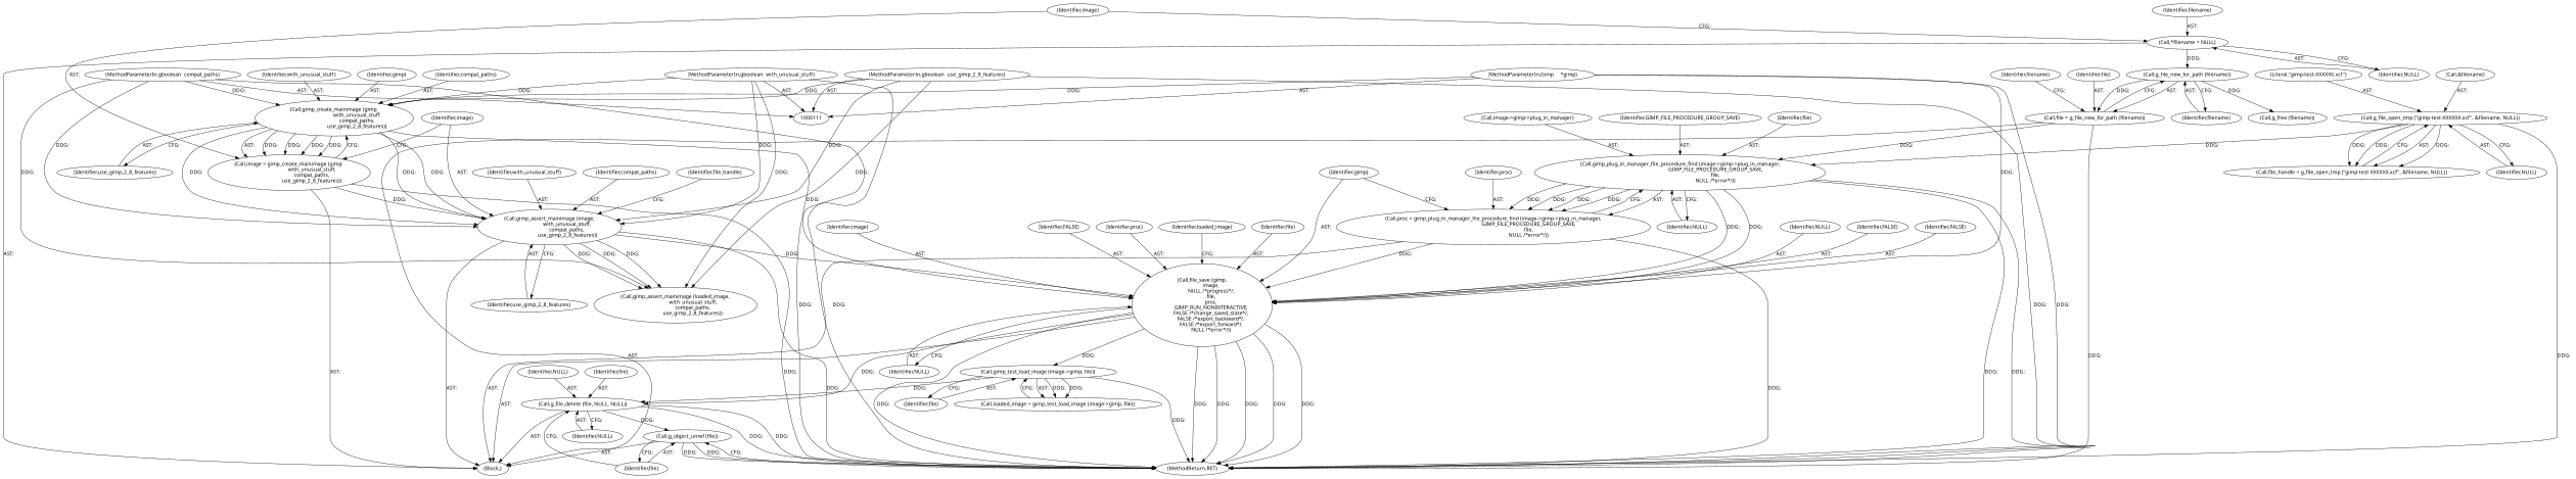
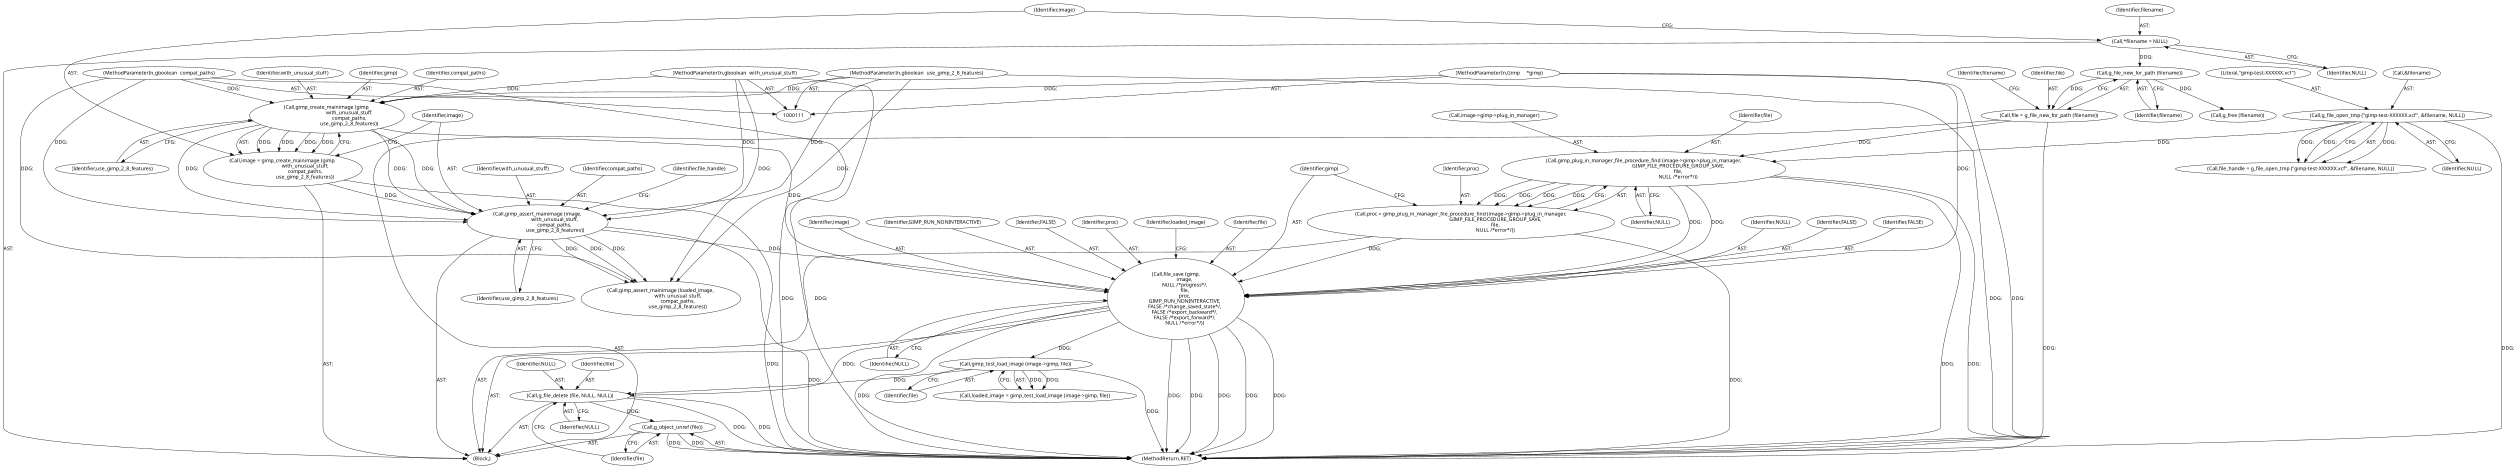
  digraph {
    fontname="Noto Sans"
    node [fontname="Noto Sans"]
    edge [fontname="Noto Sans"]
    n1 [label="(Call,g_file_delete (file, NULL, NULL))"]
    n2 [label="(Call,g_object_unref (file))"]
    n3 [label="(Identifier,NULL)"]
    n4 [label="(Block,)"]
    n5 [label="(MethodReturn,RET)"]
    n6 [label="(Identifier,file)"]
    n7 [label="(Call,gimp_test_load_image (image->gimp, file))"]
    n8 [label="(Call,loaded_image = gimp_test_load_image (image->gimp, file))"]
    n9 [label="(Identifier,file)"]
    n10 [label="(Call,file_save (gimp,\n             image,\n             NULL /*progress*/,\n             file,\n             proc,\n             GIMP_RUN_NONINTERACTIVE,\n             FALSE /*change_saved_state*/,\n             FALSE /*export_backward*/,\n             FALSE /*export_forward*/,\n             NULL /*error*/))"]
    n11 [label="(Identifier,NULL)"]
    n12 [label="(Call,gimp_create_mainimage (gimp,\n                                 with_unusual_stuff,\n                                 compat_paths,\n                                 use_gimp_2_8_features))"]
    n13 [label="(Call,gimp_assert_mainimage (image,\n                         with_unusual_stuff,\n                         compat_paths,\n                          use_gimp_2_8_features))"]
    n14 [label="(Call,image = gimp_create_mainimage (gimp,\n                                 with_unusual_stuff,\n                                 compat_paths,\n                                 use_gimp_2_8_features))"]
    n15 [label="(Identifier,use_gimp_2_8_features)"]
    n16 [label="(Call,gimp_assert_mainimage (loaded_image,\n                         with_unusual_stuff,\n                         compat_paths,\n                         use_gimp_2_8_features))"]
    n17 [label="(Identifier,use_gimp_2_8_features)"]
    n18 [label="(MethodParameterIn,Gimp     *gimp)"]
    1000111
    n20 [label="(MethodParameterIn,gboolean  with_unusual_stuff)"]
    n21 [label="(MethodParameterIn,gboolean  compat_paths)"]
    n22 [label="(MethodParameterIn,gboolean  use_gimp_2_8_features)"]
    n23 [label="(Call,gimp_plug_in_manager_file_procedure_find (image->gimp->plug_in_manager,\n                                                   GIMP_FILE_PROCEDURE_GROUP_SAVE,\n                                                   file,\n                                                   NULL /*error*/))"]
    n24 [label="(Call,proc = gimp_plug_in_manager_file_procedure_find (image->gimp->plug_in_manager,\n                                                   GIMP_FILE_PROCEDURE_GROUP_SAVE,\n                                                   file,\n                                                   NULL /*error*/))"]
    n25 [label="(Identifier,NULL)"]
    n26 [label="(Call,file = g_file_new_for_path (filename))"]
    n27 [label="(Call,g_file_new_for_path (filename))"]
    n28 [label="(Call,g_free (filename))"]
    n29 [label="(Identifier,filename)"]
    n30 [label="(Call,*filename = NULL)"]
    n31 [label="(Identifier,NULL)"]
    n32 [label="(Call,g_file_open_tmp (\"gimp-test-XXXXXX.xcf\", &filename, NULL))"]
    n33 [label="(Call,file_handle = g_file_open_tmp (\"gimp-test-XXXXXX.xcf\", &filename, NULL))"]
    n34 [label="(Identifier,NULL)"]
    n35 [label="(Identifier,file)"]
    n36 [label="(Identifier,filename)"]
    n37 [label="(Identifier,file)"]
    n38 [label="(Identifier,filename)"]
    n39 [label="(Identifier,NULL)"]
    n40 [label="(Identifier,FALSE)"]
    n41 [label="(Identifier,FALSE)"]
    n42 [label="(Identifier,with_unusual_stuff)"]
    n43 [label="(Identifier,image)"]
    n44 [label="(Identifier,NULL)"]
+   n45 [label="(Identifier,GIMP_RUN_NONINTERACTIVE)"]
    n46 [label="(Identifier,FALSE)"]
    n47 [label="(Identifier,gimp)"]
    n48 [label="(Identifier,compat_paths)"]
    n49 [label="(Identifier,with_unusual_stuff)"]
    n50 [label="(Call,image->gimp->plug_in_manager)"]
    n51 [label="(Identifier,proc)"]
    n52 [label="(Identifier,compat_paths)"]
    n53 [label="(Identifier,loaded_image)"]
    n54 [label="(Call,&filename)"]
    n55 [label="(Identifier,file_handle)"]
    n56 [label="(Identifier,proc)"]
    n57 [label="(Identifier,image)"]
-   n58 [label="(Identifier,GIMP_FILE_PROCEDURE_GROUP_SAVE)"]
    n59 [label="(Literal,\"gimp-test-XXXXXX.xcf\")"]
    n60 [label="(Identifier,gimp)"]
    n61 [label="(Identifier,file)"]
    n62 [label="(Identifier,file)"]
    n63 [label="(Identifier,image)"]
    n1 -> n2 [label="DDG: "]
    n1 -> n3 [label="CFG: "]
    n1 -> n4 [label="AST: "]
    n1 -> n5 [label="DDG: "]
    n1 -> n5 [label="DDG: "]
    n2 -> n4 [label="AST: "]
    n2 -> n5 [label="DDG: "]
    n2 -> n5 [label="DDG: "]
    n2 -> n6 [label="CFG: "]
    n3 -> n1 [label="AST: "]
-   n5 -> n2 [label="CFG: "]
+   n5 -> n2 [label="AST: "]
    n6 -> n1 [label="CFG: "]
    n6 -> n2 [label="AST: "]
    n7 -> n1 [label="DDG: "]
    n7 -> n5 [label="DDG: "]
    n7 -> n8 [label="AST: "]
    n7 -> n8 [label="DDG: "]
    n7 -> n8 [label="DDG: "]
    n7 -> n9 [label="CFG: "]
    n8 -> n7 [label="CFG: "]
    n9 -> n7 [label="AST: "]
    n10 -> n1 [label="DDG: "]
    n10 -> n4 [label="AST: "]
    n10 -> n5 [label="DDG: "]
    n10 -> n5 [label="DDG: "]
    n10 -> n5 [label="DDG: "]
    n10 -> n5 [label="DDG: "]
    n10 -> n5 [label="DDG: "]
    n10 -> n5 [label="DDG: "]
    n10 -> n7 [label="DDG: "]
    n10 -> n11 [label="CFG: "]
    n11 -> n10 [label="AST: "]
    n12 -> n10 [label="DDG: "]
    n12 -> n13 [label="DDG: "]
    n12 -> n13 [label="DDG: "]
    n12 -> n13 [label="DDG: "]
    n12 -> n14 [label="AST: "]
    n12 -> n14 [label="DDG: "]
    n12 -> n14 [label="DDG: "]
    n12 -> n14 [label="DDG: "]
    n12 -> n14 [label="DDG: "]
    n12 -> n15 [label="CFG: "]
    n13 -> n4 [label="AST: "]
    n13 -> n5 [label="DDG: "]
    n13 -> n10 [label="DDG: "]
    n13 -> n16 [label="DDG: "]
    n13 -> n16 [label="DDG: "]
    n13 -> n16 [label="DDG: "]
    n13 -> n17 [label="CFG: "]
    n14 -> n4 [label="AST: "]
    n14 -> n5 [label="DDG: "]
    n14 -> n12 [label="CFG: "]
    n14 -> n13 [label="DDG: "]
    n15 -> n12 [label="AST: "]
    n17 -> n13 [label="AST: "]
    n18 -> n5 [label="DDG: "]
    n18 -> n10 [label="DDG: "]
    n18 -> n12 [label="DDG: "]
    n18 -> 1000111 [label="AST: "]
    n20 -> n5 [label="DDG: "]
    n20 -> n12 [label="DDG: "]
    n20 -> n13 [label="DDG: "]
    n20 -> n16 [label="DDG: "]
    n20 -> 1000111 [label="AST: "]
    n21 -> n5 [label="DDG: "]
    n21 -> n12 [label="DDG: "]
    n21 -> n13 [label="DDG: "]
    n21 -> n16 [label="DDG: "]
    n21 -> 1000111 [label="AST: "]
    n22 -> n5 [label="DDG: "]
    n22 -> n12 [label="DDG: "]
    n22 -> n13 [label="DDG: "]
    n22 -> n16 [label="DDG: "]
    n22 -> 1000111 [label="AST: "]
    n23 -> n5 [label="DDG: "]
    n23 -> n5 [label="DDG: "]
    n23 -> n10 [label="DDG: "]
    n23 -> n10 [label="DDG: "]
    n23 -> n24 [label="AST: "]
    n23 -> n24 [label="DDG: "]
    n23 -> n24 [label="DDG: "]
    n23 -> n24 [label="DDG: "]
    n23 -> n24 [label="DDG: "]
    n23 -> n25 [label="CFG: "]
    n24 -> n4 [label="AST: "]
    n24 -> n5 [label="DDG: "]
    n24 -> n10 [label="DDG: "]
    n24 -> n23 [label="CFG: "]
    n25 -> n23 [label="AST: "]
    n26 -> n4 [label="AST: "]
    n26 -> n5 [label="DDG: "]
    n26 -> n23 [label="DDG: "]
    n26 -> n27 [label="CFG: "]
    n27 -> n26 [label="AST: "]
    n27 -> n26 [label="DDG: "]
    n27 -> n28 [label="DDG: "]
    n27 -> n29 [label="CFG: "]
    n29 -> n27 [label="AST: "]
    n30 -> n4 [label="AST: "]
    n30 -> n27 [label="DDG: "]
    n30 -> n31 [label="CFG: "]
    n31 -> n30 [label="AST: "]
    n32 -> n5 [label="DDG: "]
    n32 -> n23 [label="DDG: "]
    n32 -> n33 [label="AST: "]
    n32 -> n33 [label="DDG: "]
    n32 -> n33 [label="DDG: "]
    n32 -> n33 [label="DDG: "]
    n32 -> n34 [label="CFG: "]
    n33 -> n32 [label="CFG: "]
    n34 -> n32 [label="AST: "]
    n35 -> n1 [label="AST: "]
    n36 -> n30 [label="AST: "]
    n37 -> n26 [label="AST: "]
    n38 -> n26 [label="CFG: "]
    n39 -> n10 [label="AST: "]
    n40 -> n10 [label="AST: "]
    n41 -> n10 [label="AST: "]
    n42 -> n12 [label="AST: "]
    n43 -> n10 [label="AST: "]
    n44 -> n1 [label="AST: "]
+   n45 -> n10 [label="AST: "]
    n46 -> n10 [label="AST: "]
    n47 -> n12 [label="AST: "]
    n48 -> n12 [label="AST: "]
    n49 -> n13 [label="AST: "]
    n50 -> n23 [label="AST: "]
    n51 -> n10 [label="AST: "]
    n52 -> n13 [label="AST: "]
    n53 -> n10 [label="CFG: "]
    n54 -> n32 [label="AST: "]
    n55 -> n13 [label="CFG: "]
    n56 -> n24 [label="AST: "]
    n57 -> n14 [label="AST: "]
    n57 -> n30 [label="CFG: "]
-   n58 -> n23 [label="AST: "]
    n59 -> n32 [label="AST: "]
    n60 -> n10 [label="AST: "]
    n60 -> n24 [label="CFG: "]
    n61 -> n10 [label="AST: "]
    n62 -> n23 [label="AST: "]
    n63 -> n13 [label="AST: "]
    n63 -> n14 [label="CFG: "]
  }
